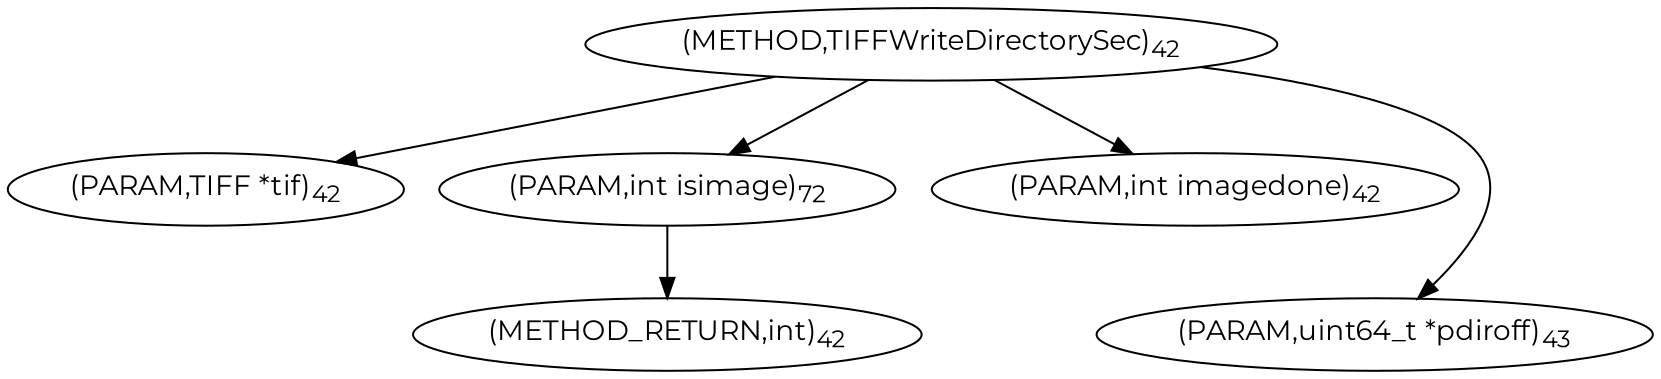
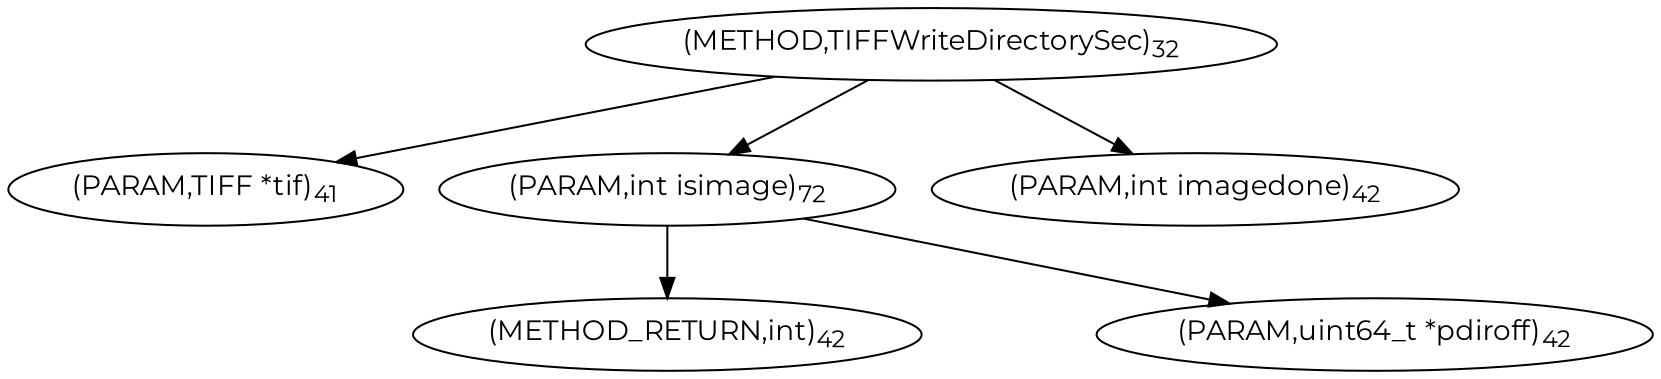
  digraph {
    fontname=Montserrat
    node [fontname=Montserrat]
    edge [fontname=Montserrat]
-   n1 [label=<(METHOD,TIFFWriteDirectorySec)<SUB>42</SUB>>]
-   n2 [label=<(PARAM,TIFF *tif)<SUB>42</SUB>>]
+   n1 [label=<(METHOD,TIFFWriteDirectorySec)<SUB>32</SUB>>]
+   n2 [label=<(PARAM,TIFF *tif)<SUB>41</SUB>>]
    n3 [label=<(PARAM,int isimage)<SUB>72</SUB>>]
    n4 [label=<(PARAM,int imagedone)<SUB>42</SUB>>]
-   n5 [label=<(PARAM,uint64_t *pdiroff)<SUB>43</SUB>>]
+   n5 [label=<(PARAM,uint64_t *pdiroff)<SUB>42</SUB>>]
    n6 [label=<(METHOD_RETURN,int)<SUB>42</SUB>>]
    n1 -> n2
    n1 -> n3
    n1 -> n4
-   n1 -> n5
+   n3 -> n5
    n3 -> n6
  }
